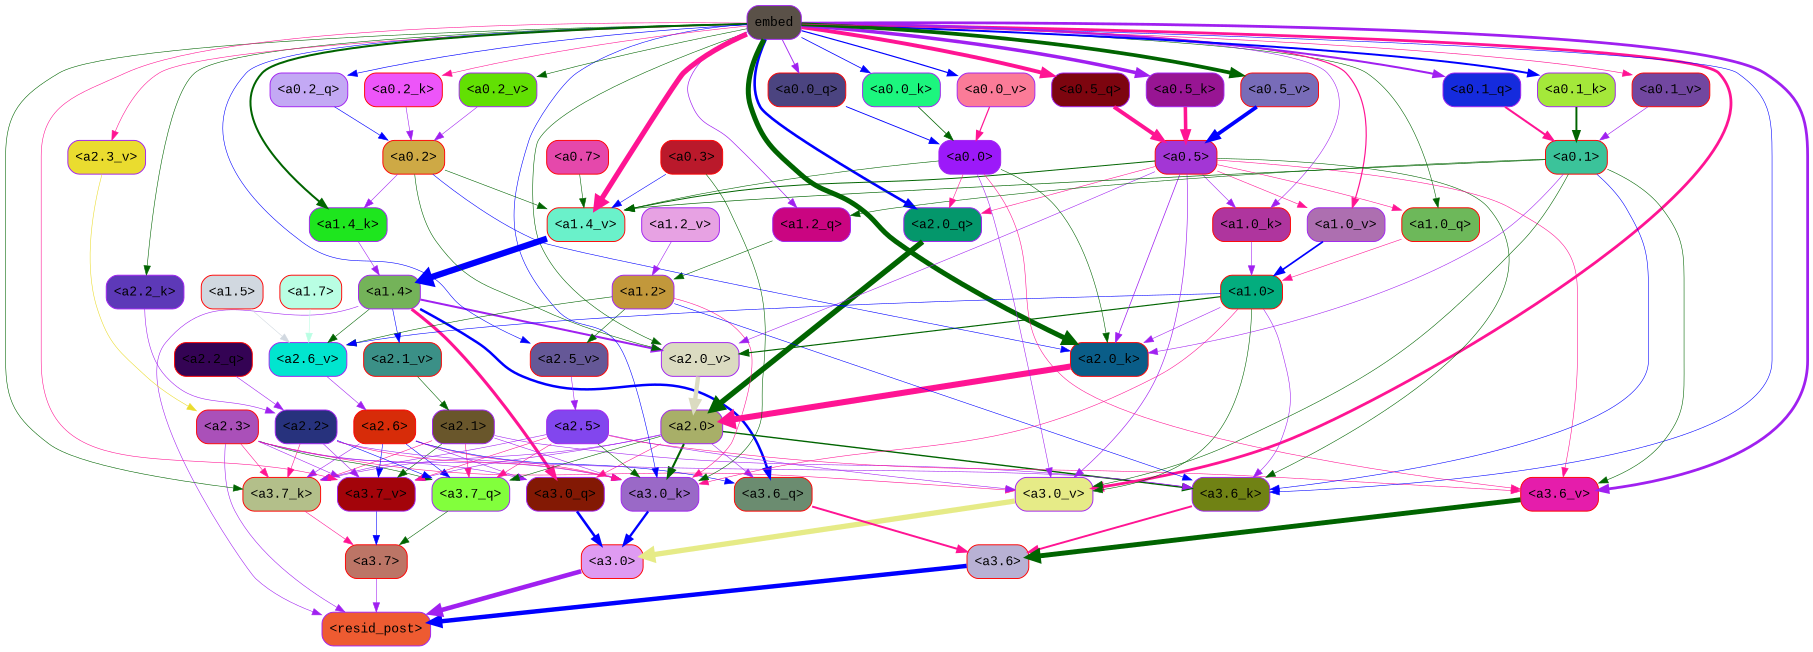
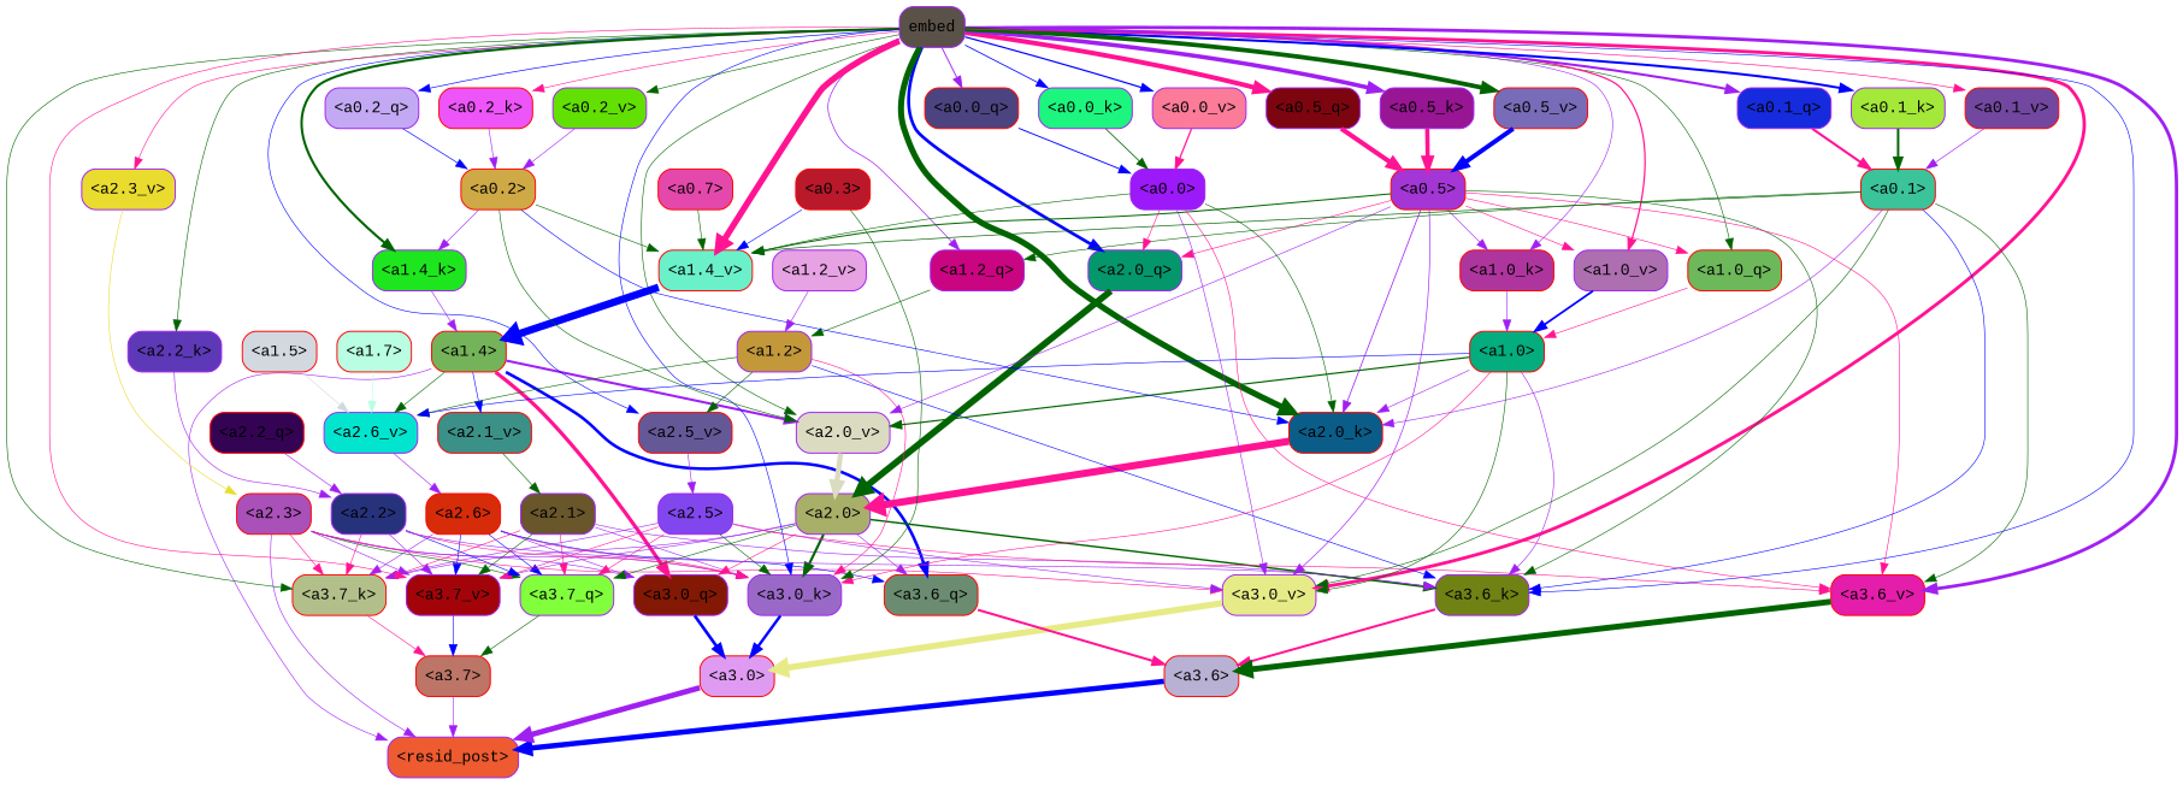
  strict digraph {
    fontname="Liberation Mono"
    splines=true
    node [color=purple fontname="Liberation Mono" shape=box style="filled, rounded"]
    edge [color=purple fontname="Liberation Mono" penwidth=0.6]
    "<a3.7>" [color=red fillcolor="#bc7566"]
    "<resid_post>" [fillcolor="#ee5b31"]
    "<a3.6>" [color=red fillcolor="#b8b1d4"]
    "<a3.0>" [color=red fillcolor="#df9bf2"]
    "<a2.3>" [color=red fillcolor="#aa50b9"]
    "<a3.7_q>" [fillcolor="#82ff3c"]
    "<a3.0_q>" [fillcolor="#831904"]
    "<a3.7_k>" [color=red fillcolor="#b3bf8a"]
    "<a3.0_k>" [fillcolor="#9a69c7"]
    "<a3.7_v>" [fillcolor="#a3040a"]
    "<a3.0_v>" [fillcolor="#e6eb87"]
-   "<a1.4>" [fillcolor="#74b359"]
+   "<a1.4>" [color=red fillcolor="#74b359"]
    "<a3.6_q>" [color=red fillcolor="#6b8c70"]
    "<a2.6_v>" [fillcolor="#01e5cf"]
    "<a2.1_v>" [color=red fillcolor="#3b9087"]
    "<a2.0_v>" [fillcolor="#dbdbc1"]
    "<a2.6>" [color=red fillcolor="#d72c09"]
    "<a2.1>" [fillcolor="#69562b"]
    "<a2.0>" [fillcolor="#a8af68"]
    "<a3.6_k>" [fillcolor="#708214"]
    "<a3.6_v>" [color=red fillcolor="#e51dab"]
    "<a2.5>" [fillcolor="#8246ee"]
    "<a2.2>" [fillcolor="#27327d"]
    embed [fillcolor="#5a5148"]
    "<a2.0_q>" [fillcolor="#04976b"]
    "<a2.2_k>" [fillcolor="#5d39b8"]
    "<a2.0_k>" [color=red fillcolor="#0a5d88"]
    "<a2.5_v>" [color=red fillcolor="#655897"]
    "<a2.3_v>" [fillcolor="#eadc2f"]
    "<a1.2_q>" [fillcolor="#ca0581"]
    "<a1.0_q>" [color=red fillcolor="#6db85a"]
    "<a1.4_k>" [fillcolor="#1ee61e"]
    "<a1.0_k>" [color=red fillcolor="#af359e"]
    "<a1.4_v>" [color=red fillcolor="#6af1ca"]
    "<a1.0_v>" [fillcolor="#ad6fb0"]
    "<a0.5_q>" [fillcolor="#7d050f"]
    "<a0.2_q>" [fillcolor="#c3a9f4"]
    "<a0.1_q>" [fillcolor="#152bdd"]
    "<a0.0_q>" [color=red fillcolor="#4b4480"]
    "<a0.5_k>" [fillcolor="#981593"]
    "<a0.2_k>" [color=red fillcolor="#ed55f9"]
    "<a0.1_k>" [fillcolor="#a4e83a"]
    "<a0.0_k>" [fillcolor="#1cf67e"]
    "<a0.5_v>" [color=red fillcolor="#786cb8"]
    "<a0.2_v>" [fillcolor="#62e003"]
    "<a0.1_v>" [color=red fillcolor="#7247a0"]
    "<a0.0_v>" [fillcolor="#fb7b98"]
    "<a1.2>" [fillcolor="#c2983b"]
    "<a1.0>" [color=red fillcolor="#03ad7e"]
    "<a0.5>" [color=red fillcolor="#a336d5"]
    "<a0.2>" [color=red fillcolor="#cea945"]
    "<a0.1>" [color=red fillcolor="#3bc39a"]
    "<a0.0>" [fillcolor="#9c19f9"]
    "<a0.3>" [color=red fillcolor="#ba192b"]
    "<a2.2_q>" [color=red fillcolor="#340354"]
    "<a1.7>" [color=red fillcolor="#b9fee3"]
    "<a1.5>" [color=red fillcolor="#d1d8e0"]
    "<a1.2_v>" [fillcolor="#e7a2e3"]
    "<a0.7>" [color=red fillcolor="#e548ab"]
    "<a3.7>" -> "<resid_post>"
    "<a3.6>" -> "<resid_post>" [color=blue penwidth=4.751612067222595]
    "<a3.0>" -> "<resid_post>" [penwidth=4.884142994880676]
    "<a2.3>" -> "<resid_post>"
    "<a2.3>" -> "<a3.7_q>" [color=darkgreen]
    "<a2.3>" -> "<a3.0_q>"
    "<a2.3>" -> "<a3.7_k>" [color=deeppink]
    "<a2.3>" -> "<a3.0_k>"
    "<a2.3>" -> "<a3.7_v>"
    "<a2.3>" -> "<a3.0_v>" [color=deeppink]
    "<a3.7_q>" -> "<a3.7>" [color=darkgreen]
    "<a3.0_q>" -> "<a3.0>" [color=blue penwidth=2.7421876192092896]
    "<a3.7_k>" -> "<a3.7>" [color=deeppink]
    "<a3.0_k>" -> "<a3.0>" [color=blue penwidth=2.476402521133423]
    "<a3.7_v>" -> "<a3.7>" [color=blue]
    "<a3.0_v>" -> "<a3.0>" [color="#e6eb87" penwidth=5.652270674705505]
    "<a1.4>" -> "<resid_post>"
    "<a1.4>" -> "<a3.0_q>" [color=deeppink penwidth=3.3040847778320312]
    "<a1.4>" -> "<a3.6_q>" [color=blue penwidth=2.6469622254371643]
    "<a1.4>" -> "<a2.6_v>" [color=darkgreen]
    "<a1.4>" -> "<a2.1_v>" [color=blue]
    "<a1.4>" -> "<a2.0_v>" [penwidth=2.1286070346832275]
    "<a3.6_q>" -> "<a3.6>" [color=deeppink penwidth=2.091020345687866]
    "<a2.6_v>" -> "<a2.6>"
    "<a2.1_v>" -> "<a2.1>" [color=darkgreen]
    "<a2.0_v>" -> "<a2.0>" [color="#dbdbc1" penwidth=4.5950857400894165]
    "<a2.6>" -> "<a3.7_q>" [color=blue]
    "<a2.6>" -> "<a3.0_q>"
    "<a2.6>" -> "<a3.7_k>"
    "<a2.6>" -> "<a3.0_k>" [color=deeppink]
    "<a2.6>" -> "<a3.7_v>" [color=blue]
    "<a2.6>" -> "<a3.6_q>" [color=blue]
    "<a2.1>" -> "<a3.7_q>" [color=deeppink]
    "<a2.1>" -> "<a3.7_k>" [color=deeppink]
    "<a2.1>" -> "<a3.0_k>"
    "<a2.1>" -> "<a3.7_v>" [color=darkgreen]
    "<a2.1>" -> "<a3.6_k>"
    "<a2.0>" -> "<a3.7_q>" [color=darkgreen]
    "<a2.0>" -> "<a3.0_q>" [color=deeppink]
    "<a2.0>" -> "<a3.7_k>"
    "<a2.0>" -> "<a3.0_k>" [color=darkgreen penwidth=2.2137351036071777]
    "<a2.0>" -> "<a3.7_v>"
    "<a2.0>" -> "<a3.6_q>"
    "<a2.0>" -> "<a3.6_k>" [color=darkgreen penwidth=1.4757367372512817]
    "<a3.6_k>" -> "<a3.6>" [color=deeppink penwidth=2.048597991466522]
    "<a3.6_v>" -> "<a3.6>" [color=darkgreen penwidth=5.2550448179244995]
    "<a2.5>" -> "<a3.7_q>" [color=deeppink]
    "<a2.5>" -> "<a3.7_k>"
    "<a2.5>" -> "<a3.0_k>" [color=darkgreen]
    "<a2.5>" -> "<a3.7_v>" [color=deeppink]
    "<a2.5>" -> "<a3.0_v>"
    "<a2.5>" -> "<a3.6_v>" [color=deeppink]
    "<a2.2>" -> "<a3.7_q>" [color=blue]
    "<a2.2>" -> "<a3.7_k>" [color=deeppink]
    "<a2.2>" -> "<a3.0_k>" [color=deeppink]
    "<a2.2>" -> "<a3.7_v>"
    "<a2.2>" -> "<a3.6_k>"
    embed -> "<a3.7_k>" [color=darkgreen]
    embed -> "<a3.0_k>" [color=blue]
    embed -> "<a3.7_v>" [color=deeppink]
    embed -> "<a3.0_v>" [color=deeppink penwidth=2.972973108291626]
    embed -> "<a2.0_v>" [color=darkgreen]
    embed -> "<a3.6_k>" [color=blue]
    embed -> "<a3.6_v>" [penwidth=2.9582033157348633]
    embed -> "<a2.0_q>" [color=blue penwidth=2.7699792869389057]
    embed -> "<a2.2_k>" [color=darkgreen]
    embed -> "<a2.0_k>" [color=darkgreen penwidth=5.362775564193726]
    embed -> "<a2.5_v>" [color=blue]
    embed -> "<a2.3_v>" [color=deeppink]
    embed -> "<a1.2_q>" [penwidth=0.7193574905395508]
    embed -> "<a1.0_q>" [color=darkgreen]
    embed -> "<a1.4_k>" [color=darkgreen penwidth=2.147887945175171]
    embed -> "<a1.0_k>"
    embed -> "<a1.4_v>" [color=deeppink penwidth=5.545122385025024]
    embed -> "<a1.0_v>" [color=deeppink penwidth=1.26444411277771]
    embed -> "<a0.5_q>" [color=deeppink penwidth=4.18559342622757]
    embed -> "<a0.2_q>" [color=blue penwidth=0.6669292449951172]
    embed -> "<a0.1_q>" [penwidth=2.1428701877593994]
    embed -> "<a0.0_q>" [penwidth=0.9431502819061279]
    embed -> "<a0.5_k>" [penwidth=3.7556475400924683]
    embed -> "<a0.2_k>" [color=deeppink]
    embed -> "<a0.1_k>" [color=blue penwidth=2.072890520095825]
    embed -> "<a0.0_k>" [color=blue penwidth=0.8285634517669678]
    embed -> "<a0.5_v>" [color=darkgreen penwidth=3.991437017917633]
    embed -> "<a0.2_v>" [color=darkgreen]
    embed -> "<a0.1_v>" [color=deeppink penwidth=0.6634087562561035]
    embed -> "<a0.0_v>" [color=blue penwidth=1.2436447143554688]
    "<a2.0_q>" -> "<a2.0>" [color=darkgreen penwidth=5.819834470748901]
    "<a2.2_k>" -> "<a2.2>"
    "<a2.0_k>" -> "<a2.0>" [color=deeppink penwidth=6.470837593078613]
    "<a2.5_v>" -> "<a2.5>"
    "<a2.3_v>" -> "<a2.3>" [color="#eadc2f"]
    "<a1.2_q>" -> "<a1.2>" [color=darkgreen]
    "<a1.0_q>" -> "<a1.0>" [color=deeppink]
    "<a1.4_k>" -> "<a1.4>"
    "<a1.0_k>" -> "<a1.0>"
    "<a1.4_v>" -> "<a1.4>" [color=blue penwidth=6.635385513305664]
    "<a1.0_v>" -> "<a1.0>" [color=blue penwidth=1.807669460773468]
    "<a0.5_q>" -> "<a0.5>" [color=deeppink penwidth=4.201210081577301]
    "<a0.2_q>" -> "<a0.2>" [color=blue penwidth=0.6669397354125977]
    "<a0.1_q>" -> "<a0.1>" [color=deeppink penwidth=2.1428754329681396]
    "<a0.0_q>" -> "<a0.0>" [color=blue penwidth=0.9431536197662354]
    "<a0.5_k>" -> "<a0.5>" [color=deeppink penwidth=3.780391812324524]
    "<a0.2_k>" -> "<a0.2>"
    "<a0.1_k>" -> "<a0.1>" [color=darkgreen penwidth=2.0809476375579834]
    "<a0.0_k>" -> "<a0.0>" [color=darkgreen penwidth=0.8123311996459961]
    "<a0.5_v>" -> "<a0.5>" [color=blue penwidth=4.0294036865234375]
    "<a0.2_v>" -> "<a0.2>"
    "<a0.1_v>" -> "<a0.1>" [penwidth=0.6631441116333008]
    "<a0.0_v>" -> "<a0.0>" [color=deeppink penwidth=1.2803640365600586]
    "<a1.2>" -> "<a3.0_k>" [color=deeppink]
    "<a1.2>" -> "<a2.6_v>" [color=darkgreen]
    "<a1.2>" -> "<a3.6_k>" [color=blue]
    "<a1.2>" -> "<a2.5_v>" [color=darkgreen]
    "<a1.0>" -> "<a3.0_k>" [color=deeppink]
    "<a1.0>" -> "<a3.0_v>" [color=darkgreen]
    "<a1.0>" -> "<a2.6_v>" [color=blue]
    "<a1.0>" -> "<a2.0_v>" [color=darkgreen penwidth=1.2240618467330933]
    "<a1.0>" -> "<a3.6_k>"
    "<a1.0>" -> "<a2.0_k>"
    "<a0.5>" -> "<a3.0_v>" [penwidth=0.6790935099124908]
    "<a0.5>" -> "<a2.0_v>"
    "<a0.5>" -> "<a3.6_k>" [color=darkgreen]
    "<a0.5>" -> "<a3.6_v>" [color=deeppink]
    "<a0.5>" -> "<a2.0_q>" [color=deeppink]
    "<a0.5>" -> "<a2.0_k>" [penwidth=0.7897988557815552]
    "<a0.5>" -> "<a1.0_q>" [color=deeppink]
    "<a0.5>" -> "<a1.0_k>"
    "<a0.5>" -> "<a1.4_v>" [color=darkgreen penwidth=1.0479987859725952]
    "<a0.5>" -> "<a1.0_v>" [color=deeppink]
    "<a0.2>" -> "<a2.0_v>" [color=darkgreen]
    "<a0.2>" -> "<a2.0_k>" [color=blue]
    "<a0.2>" -> "<a1.4_k>"
    "<a0.2>" -> "<a1.4_v>" [color=darkgreen]
    "<a0.1>" -> "<a3.0_v>" [color=darkgreen]
    "<a0.1>" -> "<a3.6_k>" [color=blue]
    "<a0.1>" -> "<a3.6_v>" [color=darkgreen]
    "<a0.1>" -> "<a2.0_k>"
    "<a0.1>" -> "<a1.2_q>" [color=darkgreen]
    "<a0.1>" -> "<a1.4_v>" [color=darkgreen penwidth=0.7031502723693848]
    "<a0.0>" -> "<a3.0_v>"
    "<a0.0>" -> "<a3.6_v>" [color=deeppink]
    "<a0.0>" -> "<a2.0_q>" [color=deeppink]
    "<a0.0>" -> "<a2.0_k>" [color=darkgreen]
    "<a0.0>" -> "<a1.4_v>" [color=darkgreen]
    "<a0.3>" -> "<a3.0_k>" [color=darkgreen]
    "<a0.3>" -> "<a1.4_v>" [color=blue]
    "<a2.2_q>" -> "<a2.2>"
    "<a1.7>" -> "<a2.6_v>" [color="#b9fee3"]
    "<a1.5>" -> "<a2.6_v>" [color="#d1d8e0"]
    "<a1.2_v>" -> "<a1.2>"
    "<a0.7>" -> "<a1.4_v>" [color=darkgreen]
  }
